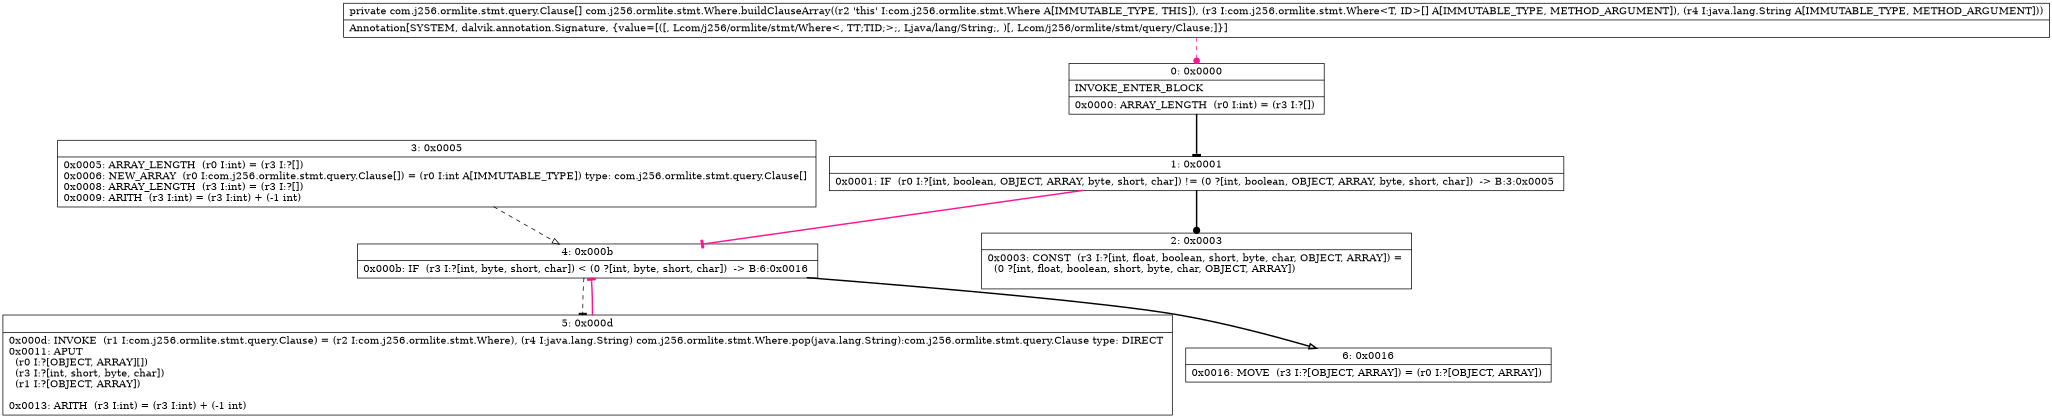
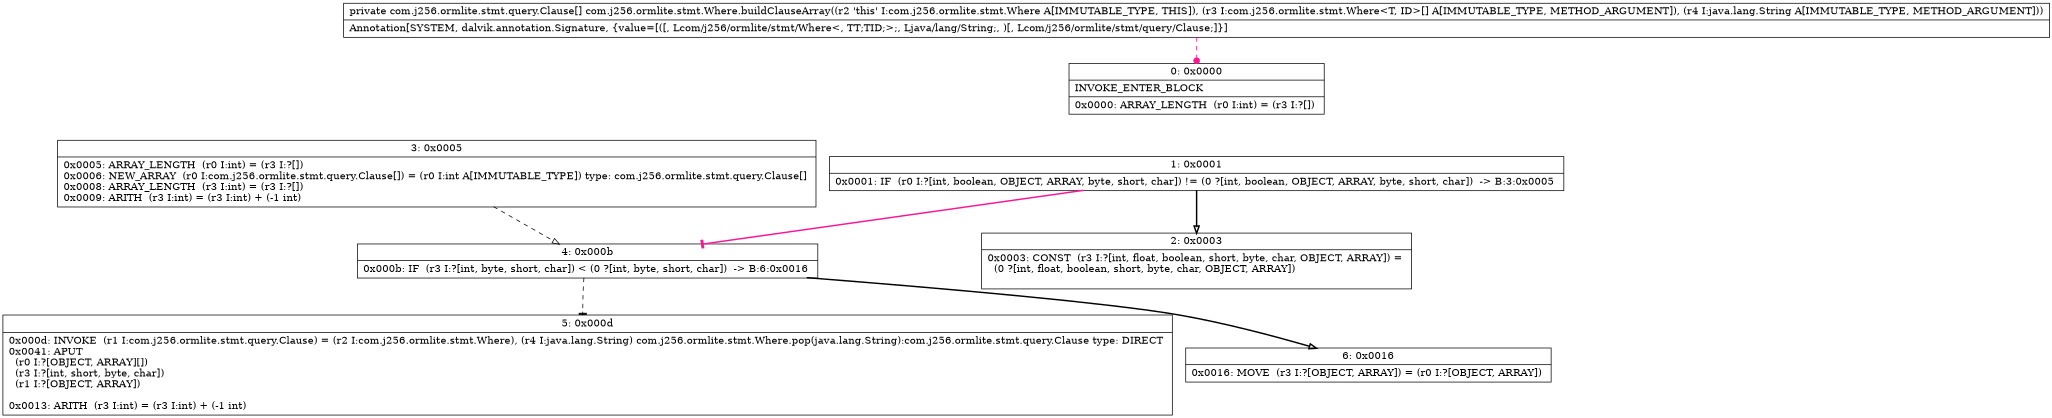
  digraph {
    fontname="DejaVu Serif"
    node [fontname="DejaVu Serif" shape=record]
    edge [arrowhead=tee color=black fontname="DejaVu Serif" style=bold]
    n1 [label="{0\:\ 0x0000|INVOKE_ENTER_BLOCK\l|0x0000: ARRAY_LENGTH  (r0 I:int) = (r3 I:?[]) \l}"]
    n2 [label="{1\:\ 0x0001|0x0001: IF  (r0 I:?[int, boolean, OBJECT, ARRAY, byte, short, char]) != (0 ?[int, boolean, OBJECT, ARRAY, byte, short, char])  \-\> B:3:0x0005 \l}"]
    n3 [label="{2\:\ 0x0003|0x0003: CONST  (r3 I:?[int, float, boolean, short, byte, char, OBJECT, ARRAY]) = \l  (0 ?[int, float, boolean, short, byte, char, OBJECT, ARRAY])\l \l}"]
    n4 [label="{4\:\ 0x000b|0x000b: IF  (r3 I:?[int, byte, short, char]) \< (0 ?[int, byte, short, char])  \-\> B:6:0x0016 \l}"]
    n5 [label="{3\:\ 0x0005|0x0005: ARRAY_LENGTH  (r0 I:int) = (r3 I:?[]) \l0x0006: NEW_ARRAY  (r0 I:com.j256.ormlite.stmt.query.Clause[]) = (r0 I:int A[IMMUTABLE_TYPE]) type: com.j256.ormlite.stmt.query.Clause[] \l0x0008: ARRAY_LENGTH  (r3 I:int) = (r3 I:?[]) \l0x0009: ARITH  (r3 I:int) = (r3 I:int) + (\-1 int) \l}"]
-   n6 [label="{5\:\ 0x000d|0x000d: INVOKE  (r1 I:com.j256.ormlite.stmt.query.Clause) = (r2 I:com.j256.ormlite.stmt.Where), (r4 I:java.lang.String) com.j256.ormlite.stmt.Where.pop(java.lang.String):com.j256.ormlite.stmt.query.Clause type: DIRECT \l0x0011: APUT  \l  (r0 I:?[OBJECT, ARRAY][])\l  (r3 I:?[int, short, byte, char])\l  (r1 I:?[OBJECT, ARRAY])\l \l0x0013: ARITH  (r3 I:int) = (r3 I:int) + (\-1 int) \l}"]
+   n6 [label="{5\:\ 0x000d|0x000d: INVOKE  (r1 I:com.j256.ormlite.stmt.query.Clause) = (r2 I:com.j256.ormlite.stmt.Where), (r4 I:java.lang.String) com.j256.ormlite.stmt.Where.pop(java.lang.String):com.j256.ormlite.stmt.query.Clause type: DIRECT \l0x0041: APUT  \l  (r0 I:?[OBJECT, ARRAY][])\l  (r3 I:?[int, short, byte, char])\l  (r1 I:?[OBJECT, ARRAY])\l \l0x0013: ARITH  (r3 I:int) = (r3 I:int) + (\-1 int) \l}"]
    n7 [label="{6\:\ 0x0016|0x0016: MOVE  (r3 I:?[OBJECT, ARRAY]) = (r0 I:?[OBJECT, ARRAY]) \l}"]
    n8 [label="{private com.j256.ormlite.stmt.query.Clause[] com.j256.ormlite.stmt.Where.buildClauseArray((r2 'this' I:com.j256.ormlite.stmt.Where A[IMMUTABLE_TYPE, THIS]), (r3 I:com.j256.ormlite.stmt.Where\<T, ID\>[] A[IMMUTABLE_TYPE, METHOD_ARGUMENT]), (r4 I:java.lang.String A[IMMUTABLE_TYPE, METHOD_ARGUMENT]))  | Annotation[SYSTEM, dalvik.annotation.Signature, \{value=[([, Lcom\/j256\/ormlite\/stmt\/Where\<, TT;TID;\>;, Ljava\/lang\/String;, )[, Lcom\/j256\/ormlite\/stmt\/query\/Clause;]\}]\l}"]
-   n1 -> n2
-   n2 -> n3 [arrowhead=dot]
+   n2 -> n3 [arrowhead=onormal]
    n2 -> n4 [color=deeppink]
    n4 -> n6 [style=dashed]
    n4 -> n7 [arrowhead=onormal]
    n5 -> n4 [arrowhead=onormal style=dashed]
-   n6 -> n4 [color=deeppink]
    n8 -> n1 [arrowhead=dot color=deeppink style=dashed]
  }
